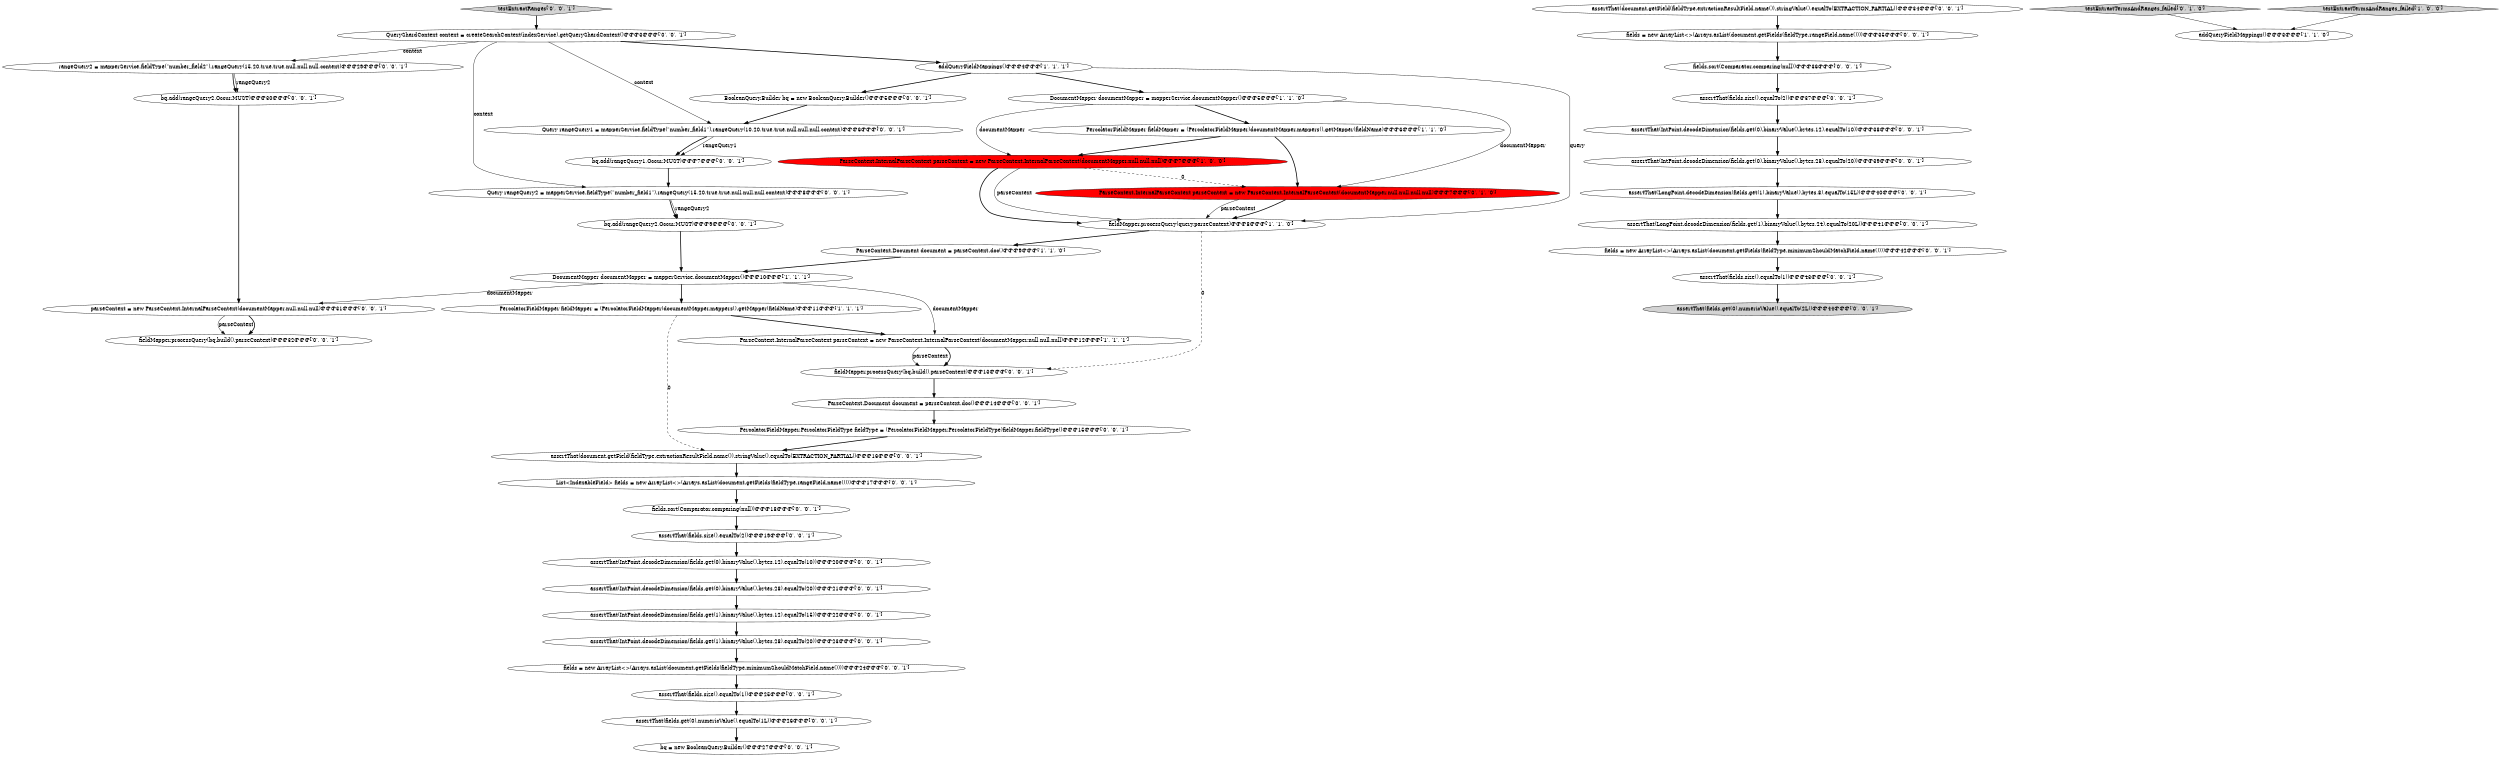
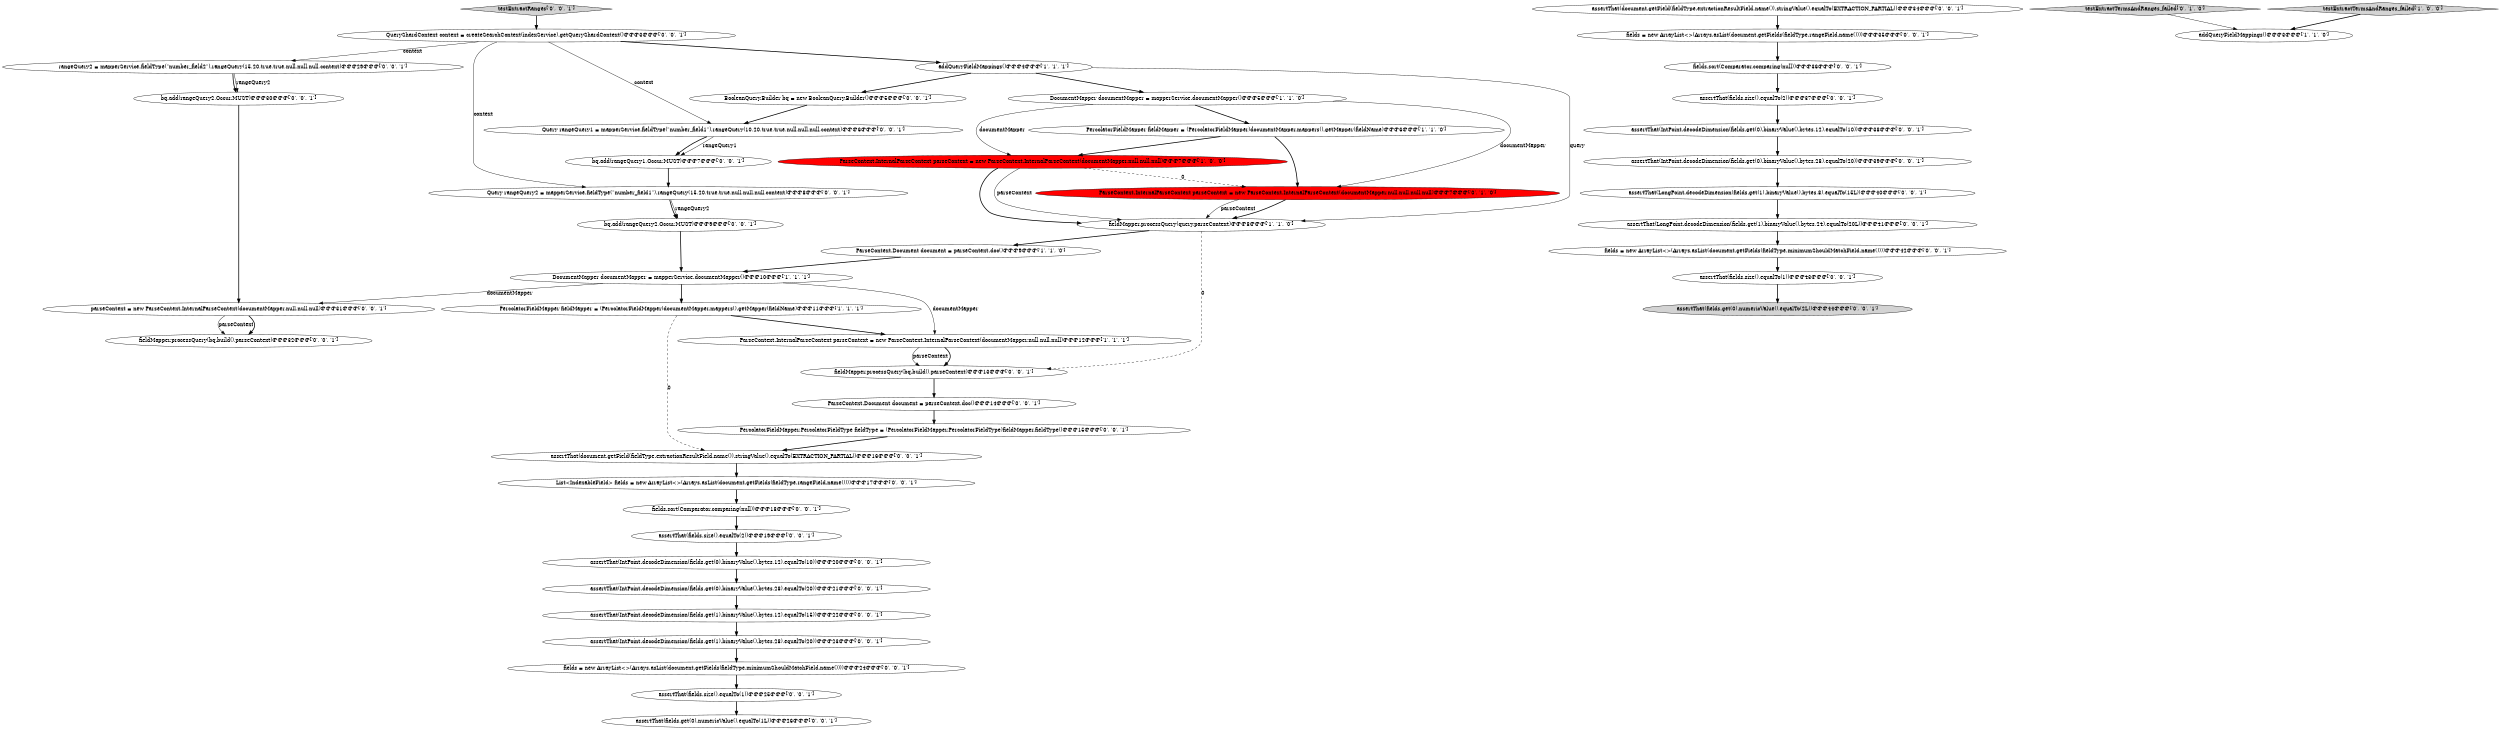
  digraph {
    node [fillcolor=white shape=ellipse style=filled]
    edge [style=bold]
    n1 [label="assertThat(IntPoint.decodeDimension(fields.get(1).binaryValue().bytes,12),equalTo(15))@@@22@@@['0', '0', '1']"]
    n2 [label="assertThat(IntPoint.decodeDimension(fields.get(1).binaryValue().bytes,28),equalTo(20))@@@23@@@['0', '0', '1']"]
    n3 [label="fields = new ArrayList<>(Arrays.asList(document.getFields(fieldType.minimumShouldMatchField.name())))@@@24@@@['0', '0', '1']"]
    n4 [label="Query rangeQuery1 = mapperService.fieldType(\"number_field1\").rangeQuery(10,20,true,true,null,null,null,context)@@@6@@@['0', '0', '1']"]
    n5 [label="bq.add(rangeQuery1,Occur.MUST)@@@7@@@['0', '0', '1']"]
    n6 [label="Query rangeQuery2 = mapperService.fieldType(\"number_field1\").rangeQuery(15,20,true,true,null,null,null,context)@@@8@@@['0', '0', '1']"]
    n7 [fillcolor=lightgray label="testExtractRanges['0', '0', '1']" shape=diamond]
    n8 [label="QueryShardContext context = createSearchContext(indexService).getQueryShardContext()@@@3@@@['0', '0', '1']"]
    n9 [label="addQueryFieldMappings()@@@4@@@['1', '1', '1']"]
    n10 [label="rangeQuery2 = mapperService.fieldType(\"number_field2\").rangeQuery(15,20,true,true,null,null,null,context)@@@29@@@['0', '0', '1']"]
    n11 [label="PercolatorFieldMapper.PercolatorFieldType fieldType = (PercolatorFieldMapper.PercolatorFieldType)fieldMapper.fieldType()@@@15@@@['0', '0', '1']"]
    n12 [label="assertThat(document.getField(fieldType.extractionResultField.name()).stringValue(),equalTo(EXTRACTION_PARTIAL))@@@16@@@['0', '0', '1']"]
    n13 [label="List<IndexableField> fields = new ArrayList<>(Arrays.asList(document.getFields(fieldType.rangeField.name())))@@@17@@@['0', '0', '1']"]
    n14 [label="PercolatorFieldMapper fieldMapper = (PercolatorFieldMapper)documentMapper.mappers().getMapper(fieldName)@@@6@@@['1', '1', '0']"]
    n15 [fillcolor=red label="ParseContext.InternalParseContext parseContext = new ParseContext.InternalParseContext(documentMapper,null,null,null,null)@@@7@@@['0', '1', '0']"]
    n16 [fillcolor=red label="ParseContext.InternalParseContext parseContext = new ParseContext.InternalParseContext(documentMapper,null,null,null)@@@7@@@['1', '0', '0']"]
    n17 [label="fieldMapper.processQuery(query,parseContext)@@@8@@@['1', '1', '0']"]
-   n18 [label="bq = new BooleanQuery.Builder()@@@27@@@['0', '0', '1']"]
    n19 [label="parseContext = new ParseContext.InternalParseContext(documentMapper,null,null,null)@@@31@@@['0', '0', '1']"]
    n20 [label="fieldMapper.processQuery(bq.build(),parseContext)@@@32@@@['0', '0', '1']"]
    n21 [label="assertThat(IntPoint.decodeDimension(fields.get(0).binaryValue().bytes,28),equalTo(20))@@@39@@@['0', '0', '1']"]
    n22 [label="assertThat(LongPoint.decodeDimension(fields.get(1).binaryValue().bytes,8),equalTo(15L))@@@40@@@['0', '0', '1']"]
    n23 [label="assertThat(LongPoint.decodeDimension(fields.get(1).binaryValue().bytes,24),equalTo(20L))@@@41@@@['0', '0', '1']"]
    n24 [fillcolor=lightgray label="assertThat(fields.get(0).numericValue(),equalTo(2L))@@@44@@@['0', '0', '1']"]
    n25 [label="bq.add(rangeQuery2,Occur.MUST)@@@9@@@['0', '0', '1']"]
    n26 [label="BooleanQuery.Builder bq = new BooleanQuery.Builder()@@@5@@@['0', '0', '1']"]
    n27 [label="DocumentMapper documentMapper = mapperService.documentMapper()@@@5@@@['1', '1', '0']"]
    n28 [label="bq.add(rangeQuery2,Occur.MUST)@@@30@@@['0', '0', '1']"]
    n29 [label="assertThat(IntPoint.decodeDimension(fields.get(0).binaryValue().bytes,28),equalTo(20))@@@21@@@['0', '0', '1']"]
    n30 [label="DocumentMapper documentMapper = mapperService.documentMapper()@@@10@@@['1', '1', '1']"]
    n31 [label="fieldMapper.processQuery(bq.build(),parseContext)@@@13@@@['0', '0', '1']"]
    n32 [label="ParseContext.Document document = parseContext.doc()@@@9@@@['1', '1', '0']"]
    n33 [label="assertThat(fields.size(),equalTo(1))@@@25@@@['0', '0', '1']"]
    n34 [label="assertThat(fields.get(0).numericValue(),equalTo(1L))@@@26@@@['0', '0', '1']"]
    n35 [label="ParseContext.InternalParseContext parseContext = new ParseContext.InternalParseContext(documentMapper,null,null,null)@@@12@@@['1', '1', '1']"]
    n36 [label="ParseContext.Document document = parseContext.doc()@@@14@@@['0', '0', '1']"]
    n37 [label="fields = new ArrayList<>(Arrays.asList(document.getFields(fieldType.minimumShouldMatchField.name())))@@@42@@@['0', '0', '1']"]
    n38 [label="PercolatorFieldMapper fieldMapper = (PercolatorFieldMapper)documentMapper.mappers().getMapper(fieldName)@@@11@@@['1', '1', '1']"]
    n39 [label="assertThat(fields.size(),equalTo(1))@@@43@@@['0', '0', '1']"]
    n40 [label="fields.sort(Comparator.comparing(null))@@@36@@@['0', '0', '1']"]
    n41 [label="assertThat(fields.size(),equalTo(2))@@@37@@@['0', '0', '1']"]
    n42 [label="assertThat(IntPoint.decodeDimension(fields.get(0).binaryValue().bytes,12),equalTo(10))@@@38@@@['0', '0', '1']"]
    n43 [label="assertThat(fields.size(),equalTo(2))@@@19@@@['0', '0', '1']"]
    n44 [label="assertThat(IntPoint.decodeDimension(fields.get(0).binaryValue().bytes,12),equalTo(10))@@@20@@@['0', '0', '1']"]
    n45 [label="fields.sort(Comparator.comparing(null))@@@18@@@['0', '0', '1']"]
    n46 [fillcolor=lightgray label="testExtractTermsAndRanges_failed['0', '1', '0']" shape=diamond]
    n47 [label="addQueryFieldMappings()@@@3@@@['1', '1', '0']"]
    n48 [label="assertThat(document.getField(fieldType.extractionResultField.name()).stringValue(),equalTo(EXTRACTION_PARTIAL))@@@34@@@['0', '0', '1']"]
    n49 [label="fields = new ArrayList<>(Arrays.asList(document.getFields(fieldType.rangeField.name())))@@@35@@@['0', '0', '1']"]
    n50 [fillcolor=lightgray label="testExtractTermsAndRanges_failed['1', '0', '0']" shape=diamond]
    n1 -> n2
    n2 -> n3
    n3 -> n33
    n4 -> n5
    n4 -> n5 [label=rangeQuery1 style=solid]
    n5 -> n6
    n6 -> n25 [label=rangeQuery2 style=solid]
    n6 -> n25
    n7 -> n8
    n8 -> n4 [label=context style=solid]
    n8 -> n6 [label=context style=solid]
    n8 -> n9
    n8 -> n10 [label=context style=solid]
    n9 -> n17 [label=query style=solid]
    n9 -> n26
    n9 -> n27
    n10 -> n28
    n10 -> n28 [label=rangeQuery2 style=solid]
    n11 -> n12
    n12 -> n13
    n13 -> n45
    n14 -> n15
    n14 -> n16
    n15 -> n17
    n15 -> n17 [label=parseContext style=solid]
    n16 -> n15 [label=0 style=dashed]
    n16 -> n17
    n16 -> n17 [label=parseContext style=solid]
    n17 -> n31 [label=0 style=dashed]
    n17 -> n32
    n19 -> n20 [label=parseContext style=solid]
    n19 -> n20
    n21 -> n22
    n22 -> n23
    n23 -> n37
    n25 -> n30
    n26 -> n4
    n27 -> n14
    n27 -> n15 [label=documentMapper style=solid]
    n27 -> n16 [label=documentMapper style=solid]
    n28 -> n19
    n29 -> n1
    n30 -> n19 [label=documentMapper style=solid]
    n30 -> n35 [label=documentMapper style=solid]
    n30 -> n38
    n31 -> n36
    n32 -> n30
    n33 -> n34
-   n34 -> n18
    n35 -> n31
    n35 -> n31 [label=parseContext style=solid]
    n36 -> n11
    n37 -> n39
    n38 -> n12 [label=0 style=dashed]
    n38 -> n35
    n39 -> n24
    n40 -> n41
    n41 -> n42
    n42 -> n21
    n43 -> n44
    n44 -> n29
    n45 -> n43
    n46 -> n47 [style=solid]
    n48 -> n49
    n49 -> n40
-   n50 -> n47 [style=solid]
+   n50 -> n47
  }
